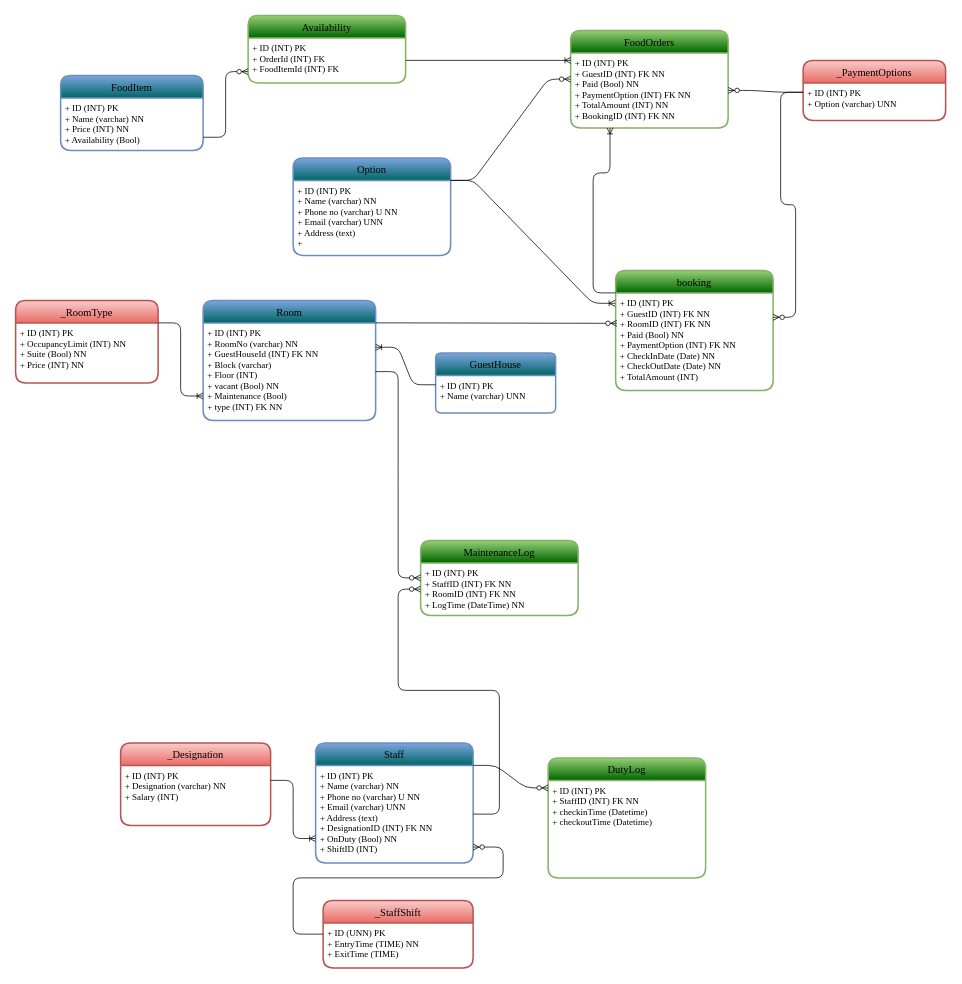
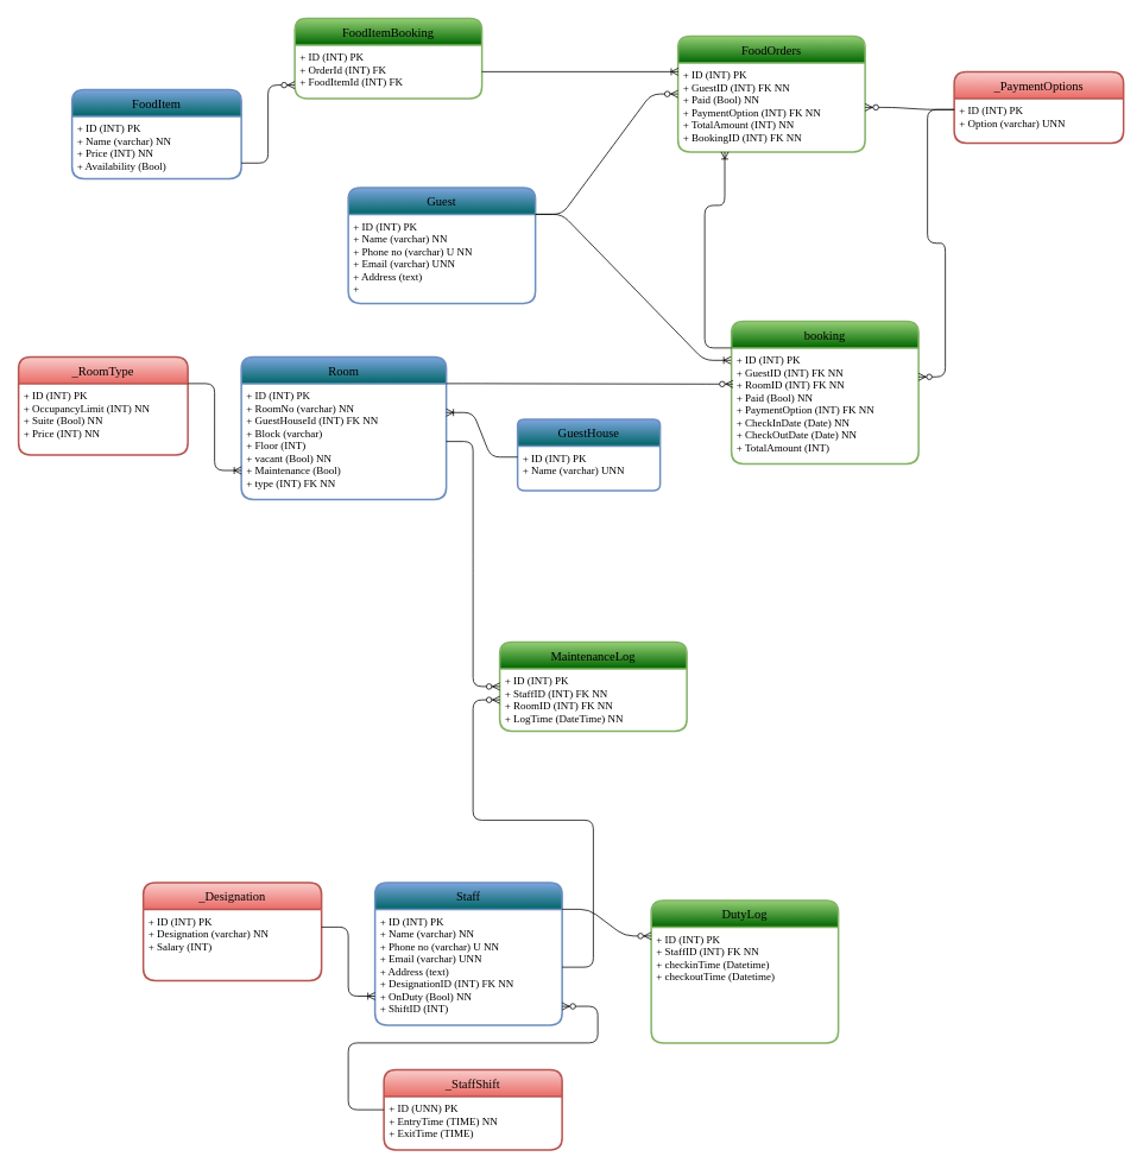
  <mxCell id="0" />
  <mxCell id="1" parent="0" />
- <mxCell id="2" value="Option" style="swimlane;childLayout=stackLayout;horizontal=1;startSize=30;horizontalStack=0;rounded=1;fontSize=14;fontStyle=0;strokeWidth=2;resizeParent=0;resizeLast=1;shadow=0;dashed=0;align=center;fontFamily=JetBrains Mono;fillColor=#006666;strokeColor=#6c8ebf;gradientColor=#7EA6E0;gradientDirection=north;" parent="1" vertex="1"><mxGeometry x="390" y="210" width="210" height="130" as="geometry" /></mxCell>
+ <mxCell id="2" value="Guest" style="swimlane;childLayout=stackLayout;horizontal=1;startSize=30;horizontalStack=0;rounded=1;fontSize=14;fontStyle=0;strokeWidth=2;resizeParent=0;resizeLast=1;shadow=0;dashed=0;align=center;fontFamily=JetBrains Mono;fillColor=#006666;strokeColor=#6c8ebf;gradientColor=#7EA6E0;gradientDirection=north;" parent="1" vertex="1"><mxGeometry x="390" y="210" width="210" height="130" as="geometry" /></mxCell>
  <mxCell id="3" value="+ ID (INT) PK&#10;+ Name (varchar) NN&#10;+ Phone no (varchar) U NN&#10;+ Email (varchar) UNN&#10;+ Address (text) &#10;+ &#10;" style="align=left;strokeColor=none;fillColor=none;spacingLeft=4;fontSize=12;verticalAlign=top;resizable=0;rotatable=0;part=1;fontFamily=JetBrains Mono;" parent="2" vertex="1"><mxGeometry y="30" width="210" height="100" as="geometry" /></mxCell>
  <mxCell id="4" value="GuestHouse" style="swimlane;childLayout=stackLayout;horizontal=1;startSize=30;horizontalStack=0;rounded=1;fontSize=14;fontStyle=0;strokeWidth=2;resizeParent=0;resizeLast=1;shadow=0;dashed=0;align=center;fontFamily=JetBrains Mono;arcSize=8;fillColor=#006666;strokeColor=#6c8ebf;gradientColor=#7ea6e0;gradientDirection=north;" parent="1" vertex="1"><mxGeometry x="580" y="470" width="160" height="80" as="geometry" /></mxCell>
  <mxCell id="5" value="+ ID (INT) PK&#10;+ Name (varchar) UNN" style="align=left;strokeColor=none;fillColor=none;spacingLeft=4;fontSize=12;verticalAlign=top;resizable=0;rotatable=0;part=1;fontFamily=JetBrains Mono;" parent="4" vertex="1"><mxGeometry y="30" width="160" height="50" as="geometry" /></mxCell>
  <mxCell id="6" value="Room" style="swimlane;childLayout=stackLayout;horizontal=1;startSize=30;horizontalStack=0;rounded=1;fontSize=14;fontStyle=0;strokeWidth=2;resizeParent=0;resizeLast=1;shadow=0;dashed=0;align=center;fontFamily=JetBrains Mono;fillColor=#006666;strokeColor=#6c8ebf;gradientColor=#7ea6e0;gradientDirection=north;" parent="1" vertex="1"><mxGeometry x="270" y="400" width="230" height="160" as="geometry" /></mxCell>
  <mxCell id="7" value="+ ID (INT) PK&#10;+ RoomNo (varchar) NN&#10;+ GuestHouseId (INT) FK NN &#10;+ Block (varchar) &#10;+ Floor (INT)&#10;+ vacant (Bool) NN&#10;+ Maintenance (Bool) &#10;+ type (INT) FK NN" style="align=left;strokeColor=none;fillColor=none;spacingLeft=4;fontSize=12;verticalAlign=top;resizable=0;rotatable=0;part=1;fontFamily=JetBrains Mono;" parent="6" vertex="1"><mxGeometry y="30" width="230" height="130" as="geometry" /></mxCell>
  <mxCell id="8" value="booking" style="swimlane;childLayout=stackLayout;horizontal=1;startSize=30;horizontalStack=0;rounded=1;fontSize=14;fontStyle=0;strokeWidth=2;resizeParent=0;resizeLast=1;shadow=0;dashed=0;align=center;fontFamily=JetBrains Mono;fillColor=#006600;strokeColor=#82b366;gradientColor=#97d077;gradientDirection=north;" parent="1" vertex="1"><mxGeometry x="820" y="360" width="210" height="160" as="geometry" /></mxCell>
  <mxCell id="9" value="+ ID (INT) PK&#10;+ GuestID (INT) FK NN&#10;+ RoomID (INT) FK NN&#10;+ Paid (Bool) NN&#10;+ PaymentOption (INT) FK NN&#10;+ CheckInDate (Date) NN&#10;+ CheckOutDate (Date) NN&#10;+ TotalAmount (INT)" style="align=left;strokeColor=none;fillColor=none;spacingLeft=4;fontSize=12;verticalAlign=top;resizable=0;rotatable=0;part=1;fontFamily=JetBrains Mono;" parent="8" vertex="1"><mxGeometry y="30" width="210" height="130" as="geometry" /></mxCell>
  <mxCell id="10" value="_RoomType" style="swimlane;childLayout=stackLayout;horizontal=1;startSize=30;horizontalStack=0;rounded=1;fontSize=14;fontStyle=0;strokeWidth=2;resizeParent=0;resizeLast=1;shadow=0;dashed=0;align=center;fontFamily=JetBrains Mono;fillColor=#f8cecc;strokeColor=#b85450;gradientColor=#ea6b66;" parent="1" vertex="1"><mxGeometry x="20" y="400" width="190" height="110" as="geometry" /></mxCell>
  <mxCell id="11" value="+ ID (INT) PK&#10;+ OccupancyLimit (INT) NN&#10;+ Suite (Bool) NN&#10;+ Price (INT) NN" style="align=left;strokeColor=none;fillColor=none;spacingLeft=4;fontSize=12;verticalAlign=top;resizable=0;rotatable=0;part=1;fontFamily=JetBrains Mono;" parent="10" vertex="1"><mxGeometry y="30" width="190" height="80" as="geometry" /></mxCell>
  <mxCell id="12" value="" style="edgeStyle=entityRelationEdgeStyle;fontSize=12;html=1;endArrow=ERoneToMany;fontFamily=JetBrains Mono;fontColor=#F0F0F0;entryX=1;entryY=0.25;entryDx=0;entryDy=0;exitX=0;exitY=0.25;exitDx=0;exitDy=0;" parent="1" source="5" target="7" edge="1"><mxGeometry width="100" height="100" relative="1" as="geometry"><mxPoint x="650" y="380" as="sourcePoint" /><mxPoint x="750" y="280" as="targetPoint" /></mxGeometry></mxCell>
  <mxCell id="13" value="" style="edgeStyle=entityRelationEdgeStyle;fontSize=12;html=1;endArrow=ERzeroToMany;endFill=1;fontFamily=JetBrains Mono;fontColor=#F0F0F0;entryX=0.008;entryY=0.312;entryDx=0;entryDy=0;entryPerimeter=0;exitX=1;exitY=0;exitDx=0;exitDy=0;" parent="1" source="7" target="9" edge="1"><mxGeometry width="100" height="100" relative="1" as="geometry"><mxPoint x="510" y="440" as="sourcePoint" /><mxPoint x="710" y="370" as="targetPoint" /></mxGeometry></mxCell>
  <mxCell id="14" value="" style="edgeStyle=entityRelationEdgeStyle;fontSize=12;html=1;endArrow=ERoneToMany;fontFamily=JetBrains Mono;fontColor=#F0F0F0;entryX=-0.003;entryY=0.107;entryDx=0;entryDy=0;entryPerimeter=0;exitX=1;exitY=0;exitDx=0;exitDy=0;" parent="1" source="3" target="9" edge="1"><mxGeometry width="100" height="100" relative="1" as="geometry"><mxPoint x="640" y="220" as="sourcePoint" /><mxPoint x="685" y="340" as="targetPoint" /></mxGeometry></mxCell>
  <mxCell id="15" value="" style="edgeStyle=entityRelationEdgeStyle;fontSize=12;html=1;endArrow=ERoneToMany;fontFamily=JetBrains Mono;fontColor=#F0F0F0;entryX=0;entryY=0.75;entryDx=0;entryDy=0;exitX=1;exitY=0;exitDx=0;exitDy=0;" parent="1" source="11" target="7" edge="1"><mxGeometry width="100" height="100" relative="1" as="geometry"><mxPoint x="220" y="430" as="sourcePoint" /><mxPoint x="320" y="330" as="targetPoint" /></mxGeometry></mxCell>
  <mxCell id="16" value="FoodItem" style="swimlane;childLayout=stackLayout;horizontal=1;startSize=30;horizontalStack=0;rounded=1;fontSize=14;fontStyle=0;strokeWidth=2;resizeParent=0;resizeLast=1;shadow=0;dashed=0;align=center;fontFamily=JetBrains Mono;fillColor=#006666;strokeColor=#6c8ebf;gradientColor=#7ea6e0;gradientDirection=north;" parent="1" vertex="1"><mxGeometry x="80" y="100" width="190" height="100" as="geometry" /></mxCell>
  <mxCell id="17" value="+ ID (INT) PK&#10;+ Name (varchar) NN&#10;+ Price (INT) NN&#10;+ Availability (Bool) &#10;" style="align=left;strokeColor=none;fillColor=none;spacingLeft=4;fontSize=12;verticalAlign=top;resizable=0;rotatable=0;part=1;fontFamily=JetBrains Mono;" parent="16" vertex="1"><mxGeometry y="30" width="190" height="70" as="geometry" /></mxCell>
  <mxCell id="18" value="FoodOrders" style="swimlane;childLayout=stackLayout;horizontal=1;startSize=30;horizontalStack=0;rounded=1;fontSize=14;fontStyle=0;strokeWidth=2;resizeParent=0;resizeLast=1;shadow=0;dashed=0;align=center;fontFamily=JetBrains Mono;fillColor=#006600;strokeColor=#82b366;gradientColor=#97d077;gradientDirection=north;" parent="1" vertex="1"><mxGeometry x="760" y="40" width="210" height="130" as="geometry" /></mxCell>
  <mxCell id="19" value="+ ID (INT) PK&#10;+ GuestID (INT) FK NN&#10;+ Paid (Bool) NN&#10;+ PaymentOption (INT) FK NN&#10;+ TotalAmount (INT) NN&#10;+ BookingID (INT) FK NN" style="align=left;strokeColor=none;fillColor=none;spacingLeft=4;fontSize=12;verticalAlign=top;resizable=0;rotatable=0;part=1;fontFamily=JetBrains Mono;" parent="18" vertex="1"><mxGeometry y="30" width="210" height="100" as="geometry" /></mxCell>
- <mxCell id="20" value="Availability" style="swimlane;childLayout=stackLayout;horizontal=1;startSize=30;horizontalStack=0;rounded=1;fontSize=14;fontStyle=0;strokeWidth=2;resizeParent=0;resizeLast=1;shadow=0;dashed=0;align=center;fontFamily=JetBrains Mono;fillColor=#006600;strokeColor=#82b366;gradientColor=#97d077;gradientDirection=north;" parent="1" vertex="1"><mxGeometry x="330" y="20" width="210" height="90" as="geometry" /></mxCell>
+ <mxCell id="20" value="FoodItemBooking" style="swimlane;childLayout=stackLayout;horizontal=1;startSize=30;horizontalStack=0;rounded=1;fontSize=14;fontStyle=0;strokeWidth=2;resizeParent=0;resizeLast=1;shadow=0;dashed=0;align=center;fontFamily=JetBrains Mono;fillColor=#006600;strokeColor=#82b366;gradientColor=#97d077;gradientDirection=north;" parent="1" vertex="1"><mxGeometry x="330" y="20" width="210" height="90" as="geometry" /></mxCell>
  <mxCell id="21" value="+ ID (INT) PK&#10;+ OrderId (INT) FK&#10;+ FoodItemId (INT) FK" style="align=left;strokeColor=none;fillColor=none;spacingLeft=4;fontSize=12;verticalAlign=top;resizable=0;rotatable=0;part=1;fontFamily=JetBrains Mono;" parent="20" vertex="1"><mxGeometry y="30" width="210" height="60" as="geometry" /></mxCell>
  <mxCell id="22" value="" style="edgeStyle=entityRelationEdgeStyle;fontSize=12;html=1;endArrow=ERzeroToMany;endFill=1;fontFamily=JetBrains Mono;fontColor=#F0F0F0;entryX=0;entryY=0.75;entryDx=0;entryDy=0;exitX=1;exitY=0.75;exitDx=0;exitDy=0;" parent="1" source="17" target="21" edge="1"><mxGeometry width="100" height="100" relative="1" as="geometry"><mxPoint x="220" y="200" as="sourcePoint" /><mxPoint x="320" y="100" as="targetPoint" /></mxGeometry></mxCell>
  <mxCell id="23" value="" style="fontSize=12;html=1;endArrow=ERoneToMany;fontFamily=JetBrains Mono;fontColor=#F0F0F0;entryX=0.002;entryY=0.1;entryDx=0;entryDy=0;exitX=1;exitY=0.5;exitDx=0;exitDy=0;entryPerimeter=0;" parent="1" source="21" target="19" edge="1"><mxGeometry width="100" height="100" relative="1" as="geometry"><mxPoint x="610" y="140" as="sourcePoint" /><mxPoint x="600" y="40" as="targetPoint" /></mxGeometry></mxCell>
  <mxCell id="24" value="" style="edgeStyle=entityRelationEdgeStyle;fontSize=12;html=1;endArrow=ERzeroToMany;endFill=1;fontFamily=JetBrains Mono;fontColor=#F0F0F0;elbow=vertical;exitX=1;exitY=0;exitDx=0;exitDy=0;entryX=0;entryY=0.5;entryDx=0;entryDy=0;" parent="1" source="3" target="18" edge="1"><mxGeometry width="100" height="100" relative="1" as="geometry"><mxPoint x="690" y="280" as="sourcePoint" /><mxPoint x="790" y="180" as="targetPoint" /></mxGeometry></mxCell>
  <mxCell id="25" value="Staff" style="swimlane;childLayout=stackLayout;horizontal=1;startSize=30;horizontalStack=0;rounded=1;fontSize=14;fontStyle=0;strokeWidth=2;resizeParent=0;resizeLast=1;shadow=0;dashed=0;align=center;fontFamily=JetBrains Mono;fillColor=#006666;strokeColor=#6c8ebf;gradientColor=#7ea6e0;gradientDirection=north;" parent="1" vertex="1"><mxGeometry x="420" y="990" width="210" height="160" as="geometry" /></mxCell>
  <mxCell id="26" value="+ ID (INT) PK&#10;+ Name (varchar) NN&#10;+ Phone no (varchar) U NN&#10;+ Email (varchar) UNN&#10;+ Address (text) &#10;+ DesignationID (INT) FK NN&#10;+ OnDuty (Bool) NN&#10;+ ShiftID (INT)" style="align=left;strokeColor=none;fillColor=none;spacingLeft=4;fontSize=12;verticalAlign=top;resizable=0;rotatable=0;part=1;fontFamily=JetBrains Mono;" parent="25" vertex="1"><mxGeometry y="30" width="210" height="130" as="geometry" /></mxCell>
  <mxCell id="27" value="DutyLog" style="swimlane;childLayout=stackLayout;horizontal=1;startSize=30;horizontalStack=0;rounded=1;fontSize=14;fontStyle=0;strokeWidth=2;resizeParent=0;resizeLast=1;shadow=0;dashed=0;align=center;fontFamily=JetBrains Mono;fillColor=#006600;strokeColor=#82b366;gradientColor=#97d077;gradientDirection=north;" parent="1" vertex="1"><mxGeometry x="730" y="1010" width="210" height="160" as="geometry" /></mxCell>
  <mxCell id="28" value="+ ID (INT) PK&#10;+ StaffID (INT) FK NN&#10;+ checkinTime (Datetime)&#10;+ checkoutTime (Datetime)" style="align=left;strokeColor=none;fillColor=none;spacingLeft=4;fontSize=12;verticalAlign=top;resizable=0;rotatable=0;part=1;fontFamily=JetBrains Mono;" parent="27" vertex="1"><mxGeometry y="30" width="210" height="130" as="geometry" /></mxCell>
  <mxCell id="29" value="_Designation" style="swimlane;childLayout=stackLayout;horizontal=1;startSize=30;horizontalStack=0;rounded=1;fontSize=14;fontStyle=0;strokeWidth=2;resizeParent=0;resizeLast=1;shadow=0;dashed=0;align=center;fontFamily=JetBrains Mono;fillColor=#f8cecc;strokeColor=#b85450;gradientColor=#ea6b66;" parent="1" vertex="1"><mxGeometry x="160" y="990" width="200" height="110" as="geometry" /></mxCell>
  <mxCell id="30" value="+ ID (INT) PK&#10;+ Designation (varchar) NN&#10;+ Salary (INT) " style="align=left;strokeColor=none;fillColor=none;spacingLeft=4;fontSize=12;verticalAlign=top;resizable=0;rotatable=0;part=1;fontFamily=JetBrains Mono;" parent="29" vertex="1"><mxGeometry y="30" width="200" height="80" as="geometry" /></mxCell>
  <mxCell id="31" value="" style="edgeStyle=entityRelationEdgeStyle;fontSize=12;html=1;endArrow=ERoneToMany;fontFamily=JetBrains Mono;fontColor=#F0F0F0;entryX=0;entryY=0.75;entryDx=0;entryDy=0;exitX=1;exitY=0.25;exitDx=0;exitDy=0;" parent="1" source="30" target="26" edge="1"><mxGeometry width="100" height="100" relative="1" as="geometry"><mxPoint x="340" y="1052.5" as="sourcePoint" /><mxPoint x="400" y="1150" as="targetPoint" /></mxGeometry></mxCell>
  <mxCell id="32" value="" style="edgeStyle=entityRelationEdgeStyle;fontSize=12;html=1;endArrow=ERzeroToMany;endFill=1;fontFamily=JetBrains Mono;fontColor=#F0F0F0;entryX=0;entryY=0.25;entryDx=0;entryDy=0;exitX=1;exitY=0;exitDx=0;exitDy=0;" parent="1" source="26" target="27" edge="1"><mxGeometry width="100" height="100" relative="1" as="geometry"><mxPoint x="650" y="1051" as="sourcePoint" /><mxPoint x="871.68" y="1050.56" as="targetPoint" /></mxGeometry></mxCell>
  <mxCell id="33" value="_PaymentOptions" style="swimlane;childLayout=stackLayout;horizontal=1;startSize=30;horizontalStack=0;rounded=1;fontSize=14;fontStyle=0;strokeWidth=2;resizeParent=0;resizeLast=1;shadow=0;dashed=0;align=center;fontFamily=JetBrains Mono;fillColor=#f8cecc;strokeColor=#b85450;gradientColor=#ea6b66;" parent="1" vertex="1"><mxGeometry x="1070" y="80" width="190" height="80" as="geometry" /></mxCell>
  <mxCell id="34" value="+ ID (INT) PK&#10;+ Option (varchar) UNN" style="align=left;strokeColor=none;fillColor=none;spacingLeft=4;fontSize=12;verticalAlign=top;resizable=0;rotatable=0;part=1;fontFamily=JetBrains Mono;" parent="33" vertex="1"><mxGeometry y="30" width="190" height="50" as="geometry" /></mxCell>
  <mxCell id="35" value="" style="edgeStyle=entityRelationEdgeStyle;fontSize=12;html=1;endArrow=ERzeroToMany;endFill=1;fontFamily=JetBrains Mono;fontColor=#F0F0F0;elbow=vertical;entryX=1;entryY=0.25;entryDx=0;entryDy=0;exitX=0;exitY=0.25;exitDx=0;exitDy=0;" parent="1" source="34" target="9" edge="1"><mxGeometry width="100" height="100" relative="1" as="geometry"><mxPoint x="1260" y="330" as="sourcePoint" /><mxPoint x="1080" y="390" as="targetPoint" /></mxGeometry></mxCell>
  <mxCell id="36" value="" style="edgeStyle=entityRelationEdgeStyle;fontSize=12;html=1;endArrow=ERzeroToMany;endFill=1;fontFamily=JetBrains Mono;fontColor=#F0F0F0;elbow=vertical;entryX=1;entryY=0.5;entryDx=0;entryDy=0;exitX=0;exitY=0.25;exitDx=0;exitDy=0;" parent="1" source="34" target="19" edge="1"><mxGeometry width="100" height="100" relative="1" as="geometry"><mxPoint x="1100" y="140" as="sourcePoint" /><mxPoint x="1020" y="90" as="targetPoint" /></mxGeometry></mxCell>
  <mxCell id="37" value="MaintenanceLog" style="swimlane;childLayout=stackLayout;horizontal=1;startSize=30;horizontalStack=0;rounded=1;fontSize=14;fontStyle=0;strokeWidth=2;resizeParent=0;resizeLast=1;shadow=0;dashed=0;align=center;fontFamily=JetBrains Mono;fillColor=#006600;strokeColor=#82b366;gradientColor=#97d077;gradientDirection=north;" parent="1" vertex="1"><mxGeometry x="560" y="720" width="210" height="100" as="geometry" /></mxCell>
  <mxCell id="38" value="+ ID (INT) PK&#10;+ StaffID (INT) FK NN&#10;+ RoomID (INT) FK NN&#10;+ LogTime (DateTime) NN" style="align=left;strokeColor=none;fillColor=none;spacingLeft=4;fontSize=12;verticalAlign=top;resizable=0;rotatable=0;part=1;fontFamily=JetBrains Mono;" parent="37" vertex="1"><mxGeometry y="30" width="210" height="70" as="geometry" /></mxCell>
  <mxCell id="39" value="" style="edgeStyle=entityRelationEdgeStyle;fontSize=12;html=1;endArrow=ERzeroToMany;endFill=1;entryX=0;entryY=0.5;entryDx=0;entryDy=0;exitX=1;exitY=0.5;exitDx=0;exitDy=0;" parent="1" source="7" target="37" edge="1"><mxGeometry width="100" height="100" relative="1" as="geometry"><mxPoint x="440" y="760" as="sourcePoint" /><mxPoint x="400" y="710" as="targetPoint" /></mxGeometry></mxCell>
  <mxCell id="40" value="" style="fontSize=12;html=1;endArrow=ERzeroToMany;endFill=1;entryX=0;entryY=0.5;entryDx=0;entryDy=0;exitX=1;exitY=0.5;exitDx=0;exitDy=0;rounded=1;jumpStyle=none;edgeStyle=orthogonalEdgeStyle;" parent="1" source="26" target="38" edge="1"><mxGeometry width="100" height="100" relative="1" as="geometry"><mxPoint x="395" y="938" as="sourcePoint" /><mxPoint x="475" y="860" as="targetPoint" /><Array as="points"><mxPoint x="665" y="1085" /><mxPoint x="665" y="920" /><mxPoint x="530" y="920" /><mxPoint x="530" y="785" /></Array></mxGeometry></mxCell>
  <mxCell id="41" value="_StaffShift" style="swimlane;childLayout=stackLayout;horizontal=1;startSize=30;horizontalStack=0;rounded=1;fontSize=14;fontStyle=0;strokeWidth=2;resizeParent=0;resizeLast=1;shadow=0;dashed=0;align=center;fontFamily=JetBrains Mono;fillColor=#f8cecc;strokeColor=#b85450;gradientColor=#ea6b66;" parent="1" vertex="1"><mxGeometry x="430" y="1200" width="200" height="90" as="geometry" /></mxCell>
  <mxCell id="42" value="+ ID (UNN) PK&#10;+ EntryTime (TIME) NN&#10;+ ExitTime (TIME) " style="align=left;strokeColor=none;fillColor=none;spacingLeft=4;fontSize=12;verticalAlign=top;resizable=0;rotatable=0;part=1;fontFamily=JetBrains Mono;" parent="41" vertex="1"><mxGeometry y="30" width="200" height="60" as="geometry" /></mxCell>
  <mxCell id="43" value="" style="edgeStyle=orthogonalEdgeStyle;fontSize=12;html=1;endArrow=ERzeroToMany;endFill=1;exitX=0;exitY=0.25;exitDx=0;exitDy=0;entryX=1;entryY=0.838;entryDx=0;entryDy=0;entryPerimeter=0;" parent="1" source="42" target="26" edge="1"><mxGeometry width="100" height="100" relative="1" as="geometry"><mxPoint x="260" y="1270" as="sourcePoint" /><mxPoint x="680" y="1130" as="targetPoint" /><Array as="points"><mxPoint x="390" y="1245" /><mxPoint x="390" y="1170" /><mxPoint x="670" y="1170" /><mxPoint x="670" y="1129" /></Array></mxGeometry></mxCell>
  <mxCell id="44" value="" style="edgeStyle=orthogonalEdgeStyle;fontSize=12;html=1;endArrow=ERoneToMany;exitX=0;exitY=0;exitDx=0;exitDy=0;entryX=0.25;entryY=1;entryDx=0;entryDy=0;" parent="1" source="9" target="19" edge="1"><mxGeometry width="100" height="100" relative="1" as="geometry"><mxPoint x="740" y="330" as="sourcePoint" /><mxPoint x="820" y="220" as="targetPoint" /><Array as="points"><mxPoint x="790" y="390" /><mxPoint x="790" y="230" /><mxPoint x="813" y="230" /></Array></mxGeometry></mxCell>
